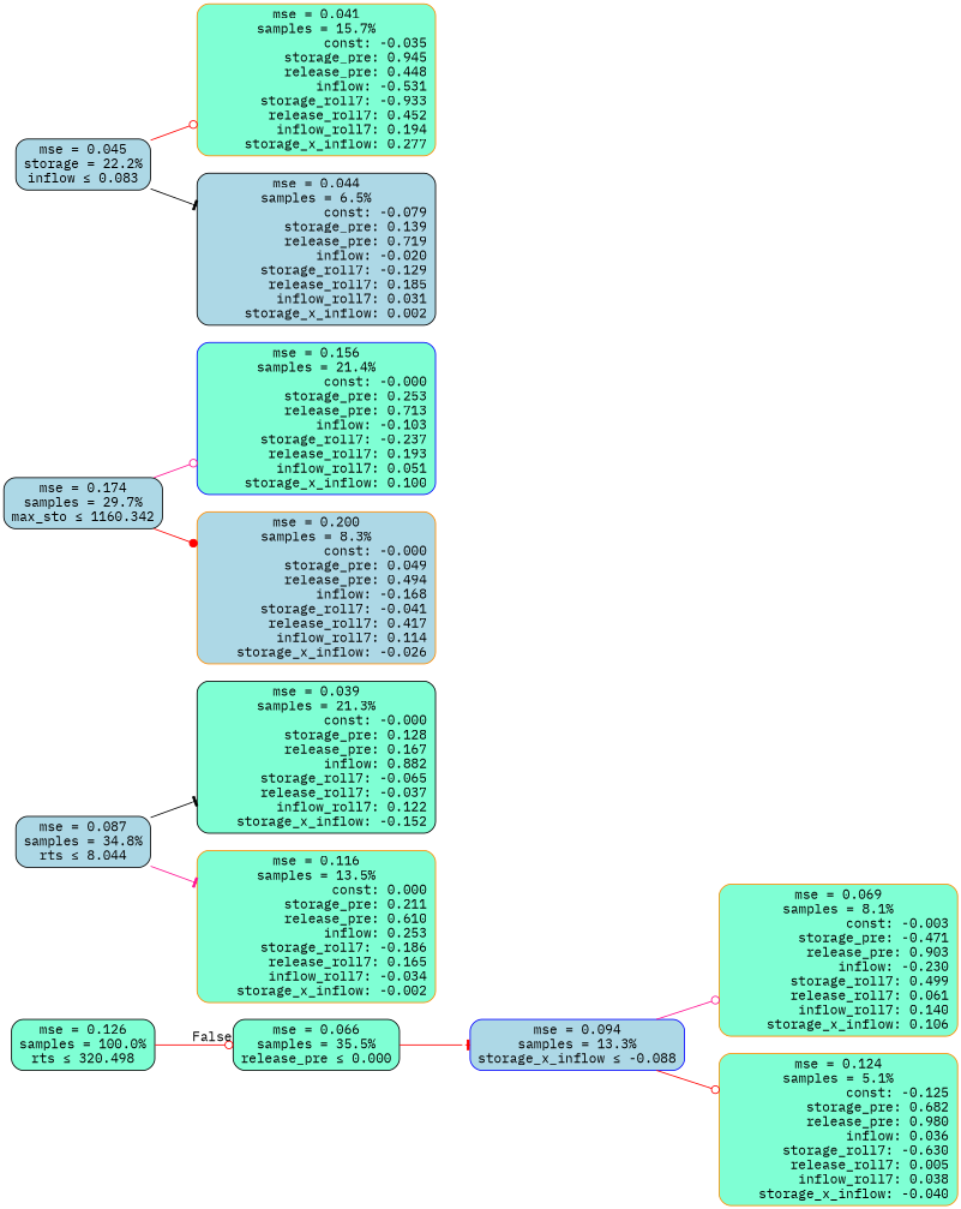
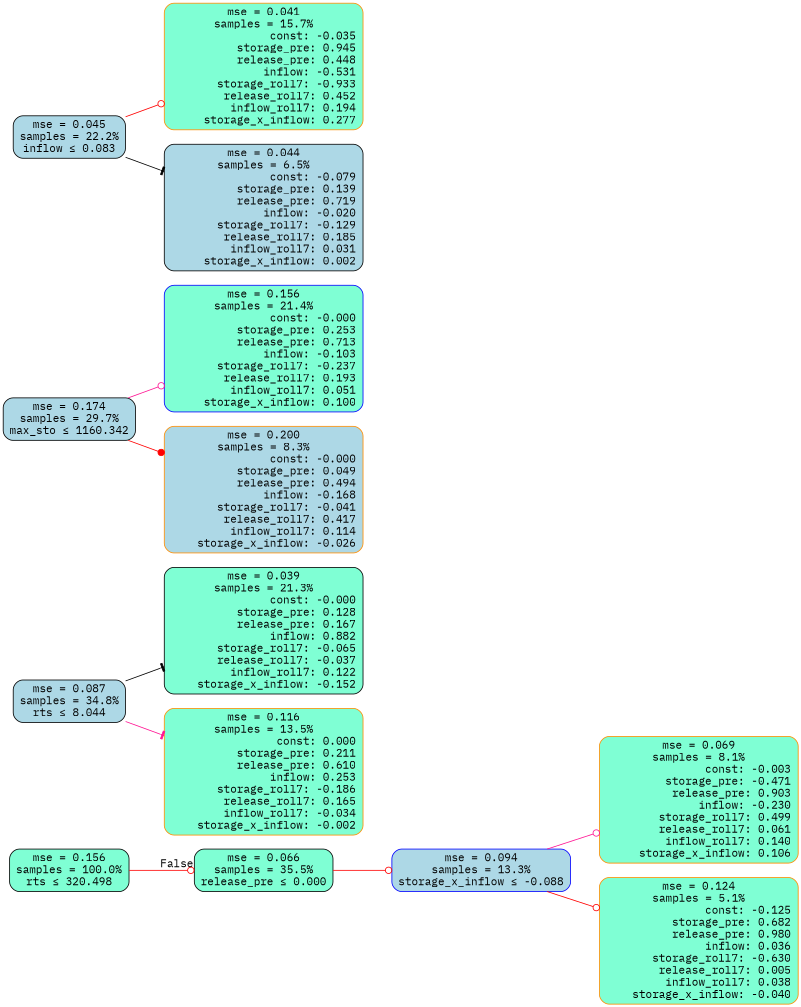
  digraph {
    fontname="IBM Plex Mono"
    rankdir=LR
    node [color=black fillcolor=aquamarine fontname="IBM Plex Mono" shape=rectangle style="filled, rounded"]
    edge [arrowhead=odot color=red fontname="IBM Plex Mono"]
-   n1 [label="mse = 0.126\nsamples = 100.0%\nrts &le; 320.498"]
+   n1 [label="mse = 0.156\nsamples = 100.0%\nrts &le; 320.498"]
    n2 [label="mse = 0.066\nsamples = 35.5%\nrelease_pre &le; 0.000"]
    n3 [color=blue fillcolor=lightblue label="mse = 0.094\nsamples = 13.3%\nstorage_x_inflow &le; -0.088"]
    n4 [fillcolor=lightblue label="mse = 0.087\nsamples = 34.8%\nrts &le; 8.044"]
    n5 [label="mse = 0.039\nsamples = 21.3%\n               const: -0.000\n          storage_pre: 0.128\n          release_pre: 0.167\n               inflow: 0.882\n       storage_roll7: -0.065\n       release_roll7: -0.037\n         inflow_roll7: 0.122\n    storage_x_inflow: -0.152"]
    n6 [color=darkorange label="mse = 0.116\nsamples = 13.5%\n                const: 0.000\n          storage_pre: 0.211\n          release_pre: 0.610\n               inflow: 0.253\n       storage_roll7: -0.186\n        release_roll7: 0.165\n        inflow_roll7: -0.034\n    storage_x_inflow: -0.002"]
    n7 [fillcolor=lightblue label="mse = 0.174\nsamples = 29.7%\nmax_sto &le; 1160.342"]
    n8 [color=blue label="mse = 0.156\nsamples = 21.4%\n               const: -0.000\n          storage_pre: 0.253\n          release_pre: 0.713\n              inflow: -0.103\n       storage_roll7: -0.237\n        release_roll7: 0.193\n         inflow_roll7: 0.051\n     storage_x_inflow: 0.100"]
    n9 [color=darkorange fillcolor=lightblue label="mse = 0.200\nsamples = 8.3%\n               const: -0.000\n          storage_pre: 0.049\n          release_pre: 0.494\n              inflow: -0.168\n       storage_roll7: -0.041\n        release_roll7: 0.417\n         inflow_roll7: 0.114\n    storage_x_inflow: -0.026"]
-   n10 [fillcolor=lightblue label="mse = 0.045\nstorage = 22.2%\ninflow &le; 0.083"]
+   n10 [fillcolor=lightblue label="mse = 0.045\nsamples = 22.2%\ninflow &le; 0.083"]
    n11 [color=darkorange label="mse = 0.041\nsamples = 15.7%\n               const: -0.035\n          storage_pre: 0.945\n          release_pre: 0.448\n              inflow: -0.531\n       storage_roll7: -0.933\n        release_roll7: 0.452\n         inflow_roll7: 0.194\n     storage_x_inflow: 0.277"]
    n12 [fillcolor=lightblue label="mse = 0.044\nsamples = 6.5%\n               const: -0.079\n          storage_pre: 0.139\n          release_pre: 0.719\n              inflow: -0.020\n       storage_roll7: -0.129\n        release_roll7: 0.185\n         inflow_roll7: 0.031\n     storage_x_inflow: 0.002"]
    n13 [color=darkorange label="mse = 0.069\nsamples = 8.1%\n               const: -0.003\n         storage_pre: -0.471\n          release_pre: 0.903\n              inflow: -0.230\n        storage_roll7: 0.499\n        release_roll7: 0.061\n         inflow_roll7: 0.140\n     storage_x_inflow: 0.106"]
    n14 [color=darkorange label="mse = 0.124\nsamples = 5.1%\n               const: -0.125\n          storage_pre: 0.682\n          release_pre: 0.980\n               inflow: 0.036\n       storage_roll7: -0.630\n        release_roll7: 0.005\n         inflow_roll7: 0.038\n    storage_x_inflow: -0.040"]
    n1 -> n2 [headlabel=False labelangle=-45 labeldistance=2.5]
-   n2 -> n3 [arrowhead=tee]
+   n2 -> n3
    n3 -> n13 [color=deeppink]
    n3 -> n14
    n4 -> n5 [arrowhead=tee color=black]
    n4 -> n6 [arrowhead=tee color=deeppink]
    n7 -> n8 [color=deeppink]
    n7 -> n9 [arrowhead=dot]
    n10 -> n11
    n10 -> n12 [arrowhead=tee color=black]
  }
